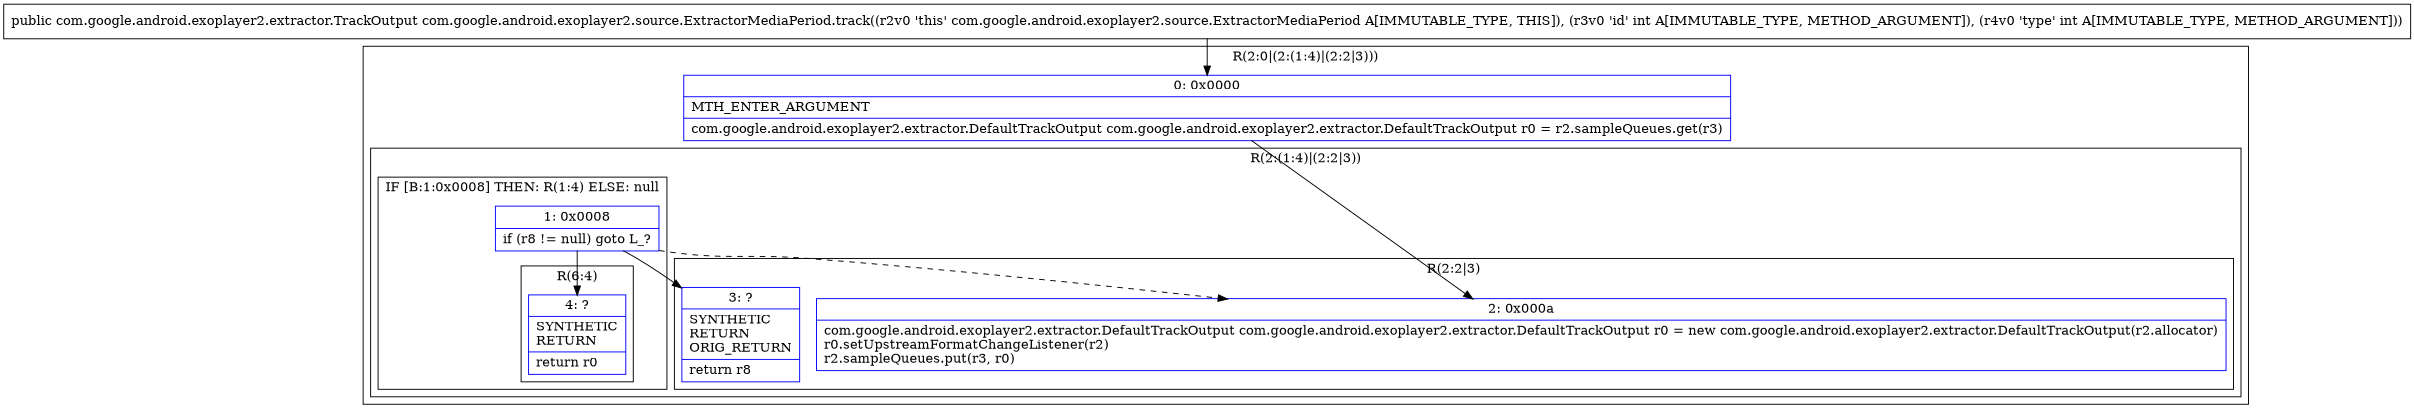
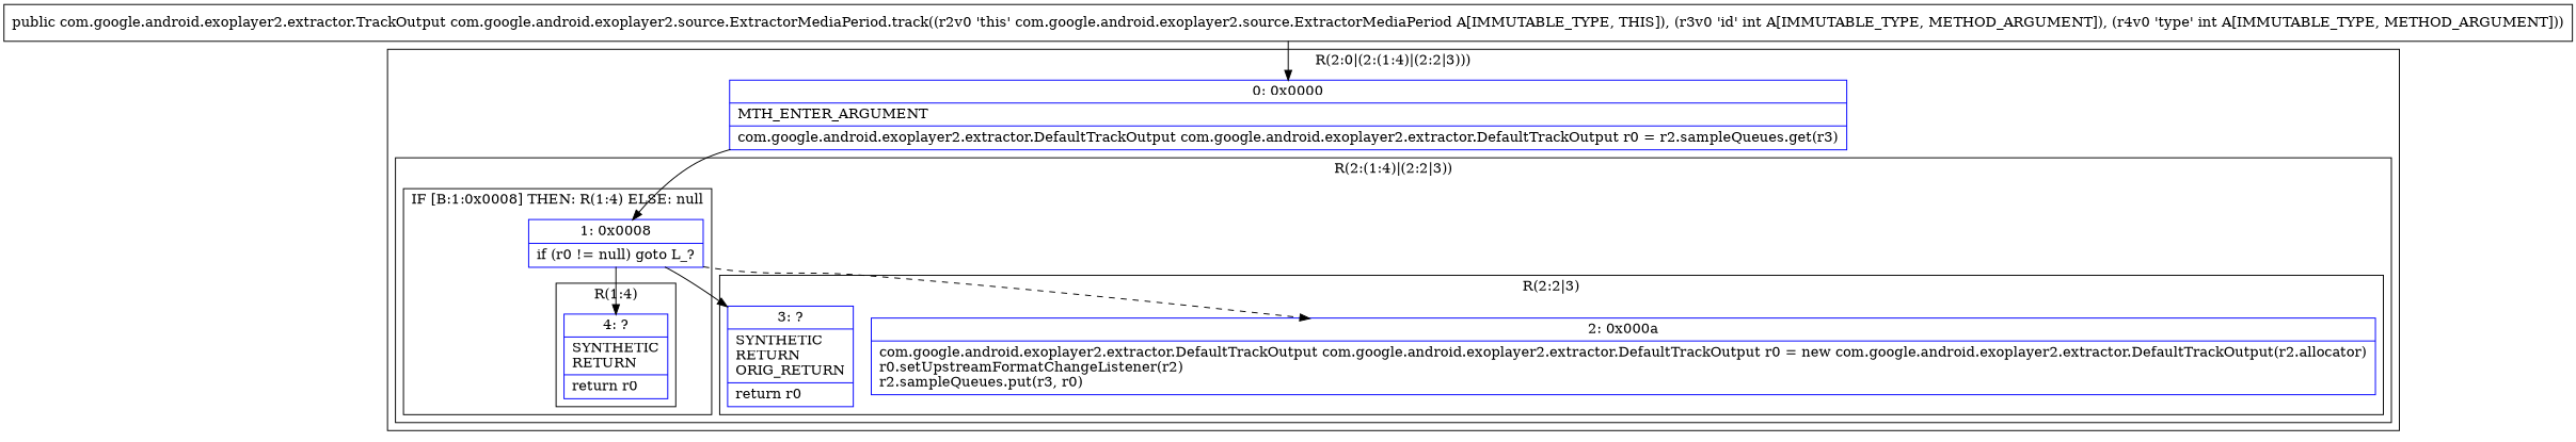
  digraph {
    node [color=blue shape=record]
    n1 [label="{4\:\ ?|SYNTHETIC\lRETURN\l|return r0\l}"]
-   n2 [label="{1\:\ 0x0008|if (r8 != null) goto L_?\l}"]
+   n2 [label="{1\:\ 0x0008|if (r0 != null) goto L_?\l}"]
    n3 [label="{2\:\ 0x000a|com.google.android.exoplayer2.extractor.DefaultTrackOutput com.google.android.exoplayer2.extractor.DefaultTrackOutput r0 = new com.google.android.exoplayer2.extractor.DefaultTrackOutput(r2.allocator)\lr0.setUpstreamFormatChangeListener(r2)\lr2.sampleQueues.put(r3, r0)\l}"]
-   n4 [label="{3\:\ ?|SYNTHETIC\lRETURN\lORIG_RETURN\l|return r8\l}"]
+   n4 [label="{3\:\ ?|SYNTHETIC\lRETURN\lORIG_RETURN\l|return r0\l}"]
    n5 [label="{0\:\ 0x0000|MTH_ENTER_ARGUMENT\l|com.google.android.exoplayer2.extractor.DefaultTrackOutput com.google.android.exoplayer2.extractor.DefaultTrackOutput r0 = r2.sampleQueues.get(r3)\l}"]
    n6 [label="{public com.google.android.exoplayer2.extractor.TrackOutput com.google.android.exoplayer2.source.ExtractorMediaPeriod.track((r2v0 'this' com.google.android.exoplayer2.source.ExtractorMediaPeriod A[IMMUTABLE_TYPE, THIS]), (r3v0 'id' int A[IMMUTABLE_TYPE, METHOD_ARGUMENT]), (r4v0 'type' int A[IMMUTABLE_TYPE, METHOD_ARGUMENT])) }" color=""]
    subgraph cluster_1 {
      label="R(2:0|(2:(1:4)|(2:2|3)))"
      n5
      subgraph cluster_2 {
        label="R(2:(1:4)|(2:2|3))"
        subgraph cluster_3 {
          label="IF [B:1:0x0008] THEN: R(1:4) ELSE: null"
          n2
          subgraph cluster_4 {
-           label="R(6:4)"
+           label="R(1:4)"
            n1
          }
        }
        subgraph cluster_5 {
          label="R(2:2|3)"
          n3
          n4
        }
      }
    }
    n2 -> n1
    n2 -> n3 [style=dashed]
    n2 -> n4
-   n5 -> n3
+   n5 -> n2
    n6 -> n5
  }
